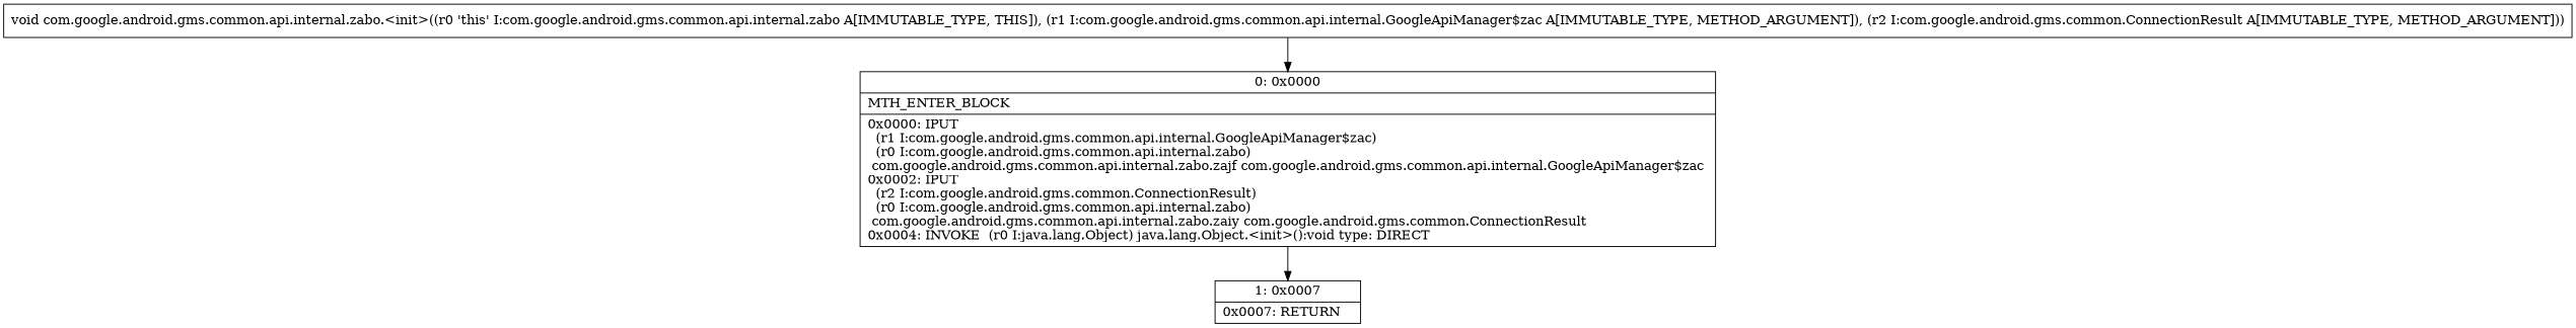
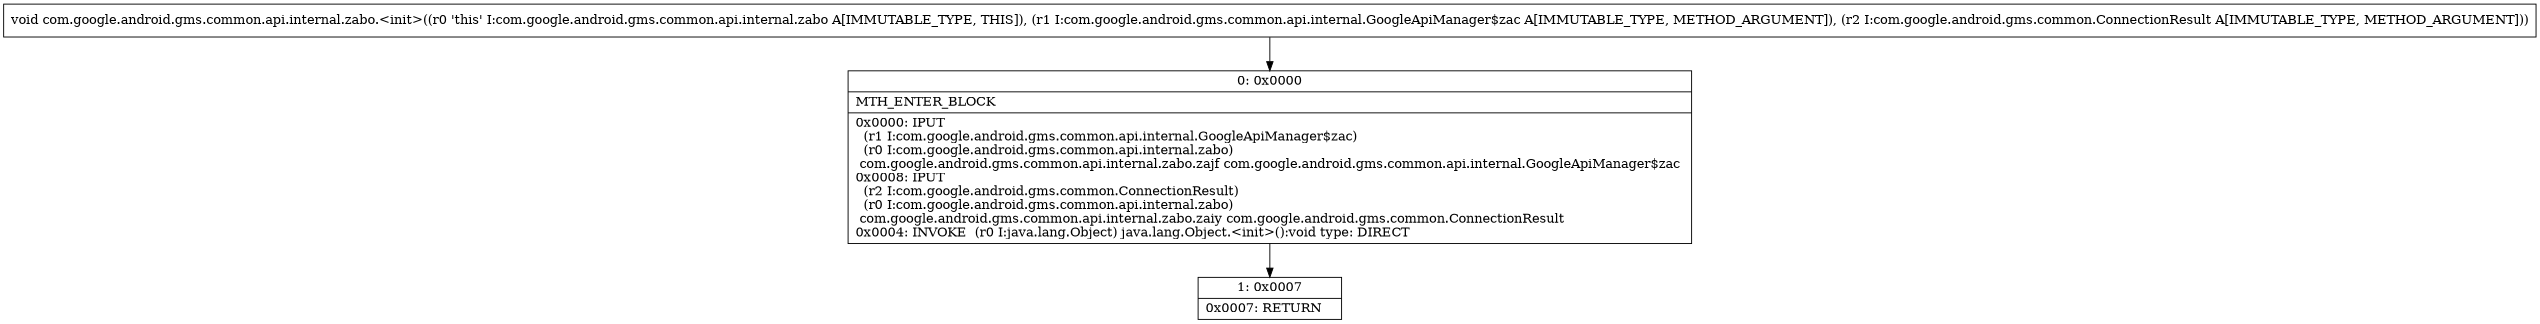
  digraph {
    node [shape=record]
-   n1 [label="{0\:\ 0x0000|MTH_ENTER_BLOCK\l|0x0000: IPUT  \l  (r1 I:com.google.android.gms.common.api.internal.GoogleApiManager$zac)\l  (r0 I:com.google.android.gms.common.api.internal.zabo)\l com.google.android.gms.common.api.internal.zabo.zajf com.google.android.gms.common.api.internal.GoogleApiManager$zac \l0x0002: IPUT  \l  (r2 I:com.google.android.gms.common.ConnectionResult)\l  (r0 I:com.google.android.gms.common.api.internal.zabo)\l com.google.android.gms.common.api.internal.zabo.zaiy com.google.android.gms.common.ConnectionResult \l0x0004: INVOKE  (r0 I:java.lang.Object) java.lang.Object.\<init\>():void type: DIRECT \l}"]
+   n1 [label="{0\:\ 0x0000|MTH_ENTER_BLOCK\l|0x0000: IPUT  \l  (r1 I:com.google.android.gms.common.api.internal.GoogleApiManager$zac)\l  (r0 I:com.google.android.gms.common.api.internal.zabo)\l com.google.android.gms.common.api.internal.zabo.zajf com.google.android.gms.common.api.internal.GoogleApiManager$zac \l0x0008: IPUT  \l  (r2 I:com.google.android.gms.common.ConnectionResult)\l  (r0 I:com.google.android.gms.common.api.internal.zabo)\l com.google.android.gms.common.api.internal.zabo.zaiy com.google.android.gms.common.ConnectionResult \l0x0004: INVOKE  (r0 I:java.lang.Object) java.lang.Object.\<init\>():void type: DIRECT \l}"]
    n2 [label="{1\:\ 0x0007|0x0007: RETURN   \l}"]
    n3 [label="{void com.google.android.gms.common.api.internal.zabo.\<init\>((r0 'this' I:com.google.android.gms.common.api.internal.zabo A[IMMUTABLE_TYPE, THIS]), (r1 I:com.google.android.gms.common.api.internal.GoogleApiManager$zac A[IMMUTABLE_TYPE, METHOD_ARGUMENT]), (r2 I:com.google.android.gms.common.ConnectionResult A[IMMUTABLE_TYPE, METHOD_ARGUMENT])) }"]
    n1 -> n2
    n3 -> n1
  }
